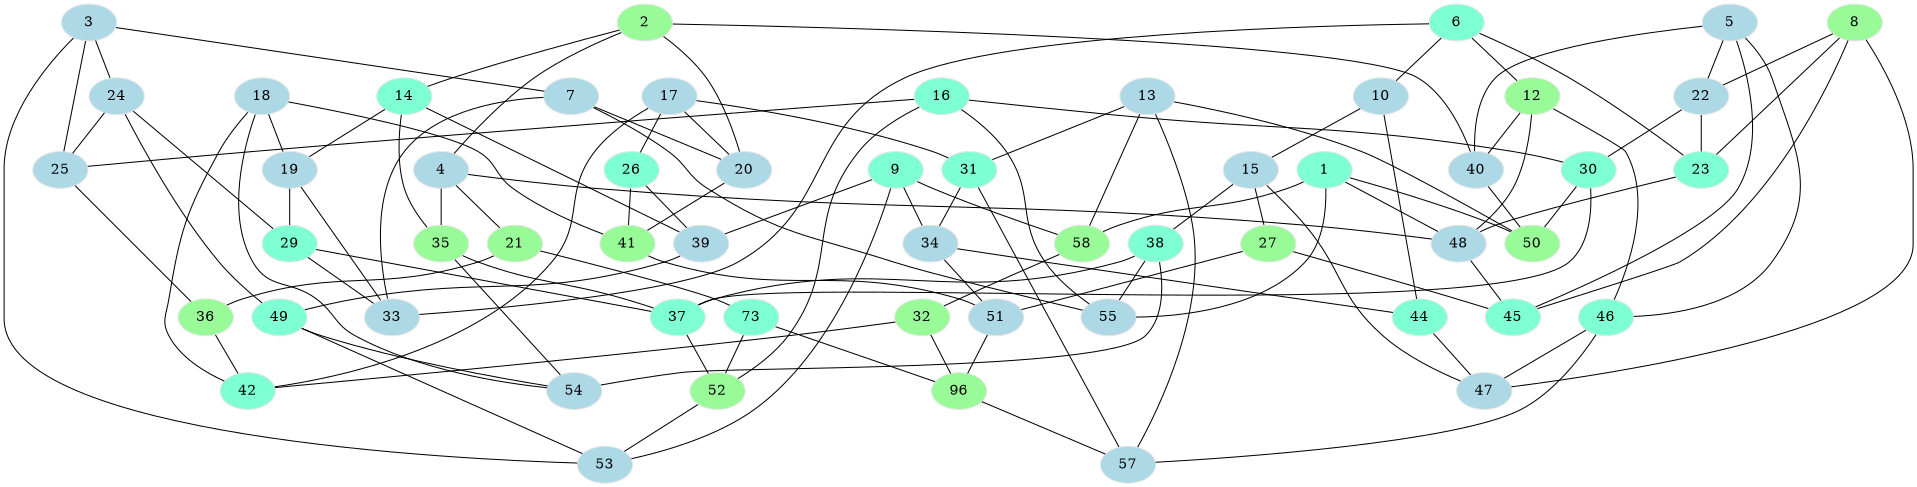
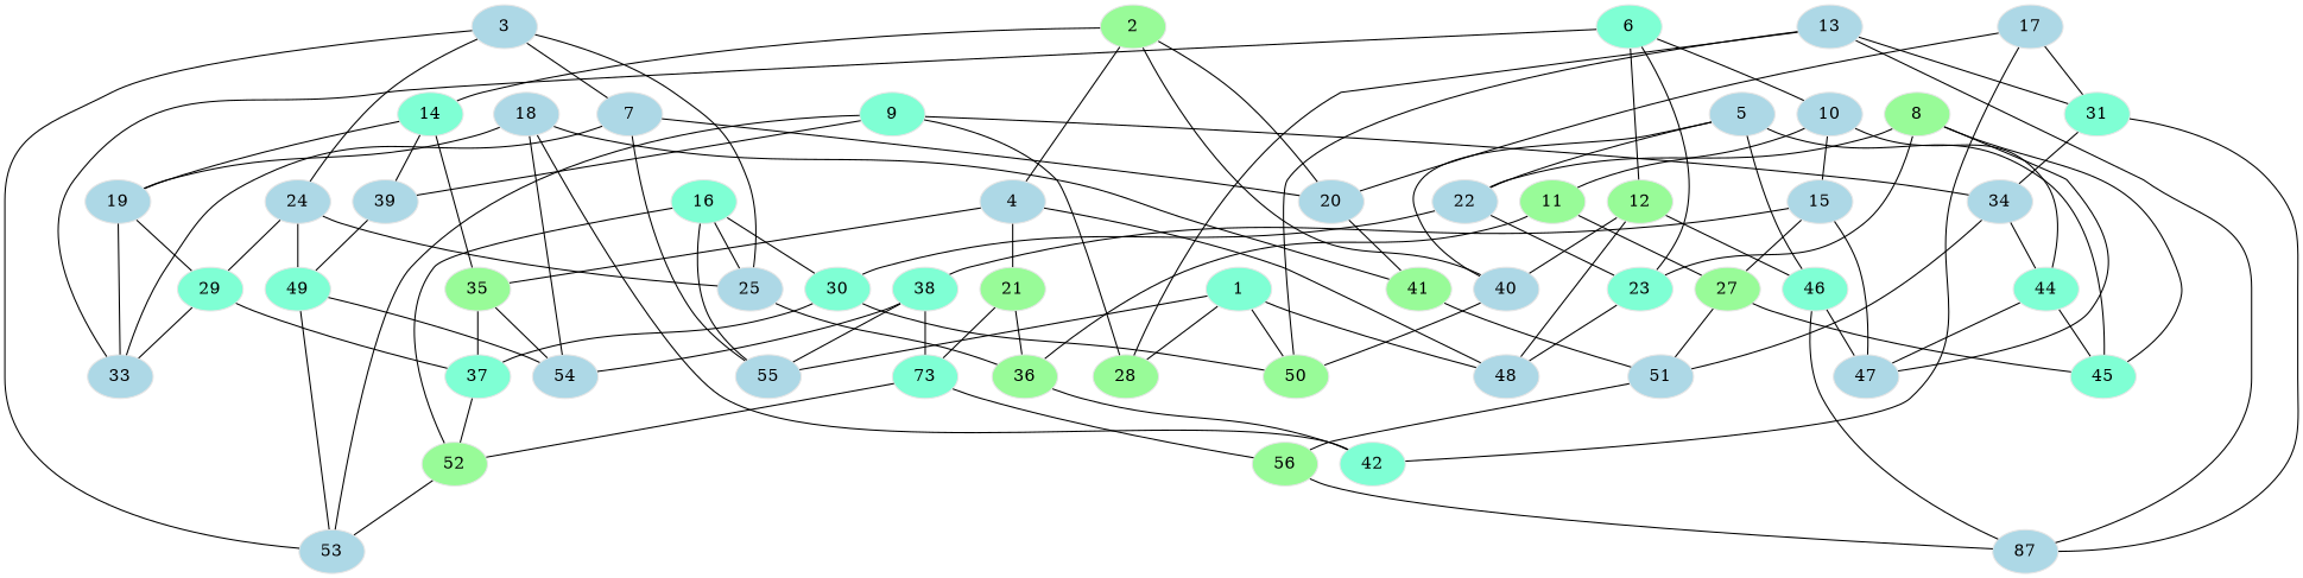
  graph {
    fontname="DejaVu Serif"
    node [color=gray90 fillcolor=lightblue fontname="DejaVu Serif" style=filled]
    edge [fontname="DejaVu Serif"]
    1 [fillcolor=aquamarine]
-   28 [fillcolor=palegreen label=58]
+   28 [fillcolor=palegreen]
    48
    50 [fillcolor=palegreen]
    55
-   32 [fillcolor=palegreen]
    2 [fillcolor=palegreen]
    4
    14 [fillcolor=aquamarine]
    20
    40
    21 [fillcolor=palegreen]
    35 [fillcolor=palegreen]
    39
    19
    41 [fillcolor=palegreen]
    3
    7
    24
    25
    53
    33
    29 [fillcolor=aquamarine]
    49 [fillcolor=aquamarine]
    36 [fillcolor=palegreen]
    n26 [fillcolor=aquamarine label=73]
    54
    37 [fillcolor=aquamarine]
    5
    22
    45 [fillcolor=aquamarine]
    46 [fillcolor=aquamarine]
    23 [fillcolor=aquamarine]
    30 [fillcolor=aquamarine]
    47
-   57
+   57 [label=87]
    6 [fillcolor=aquamarine]
    10
    12 [fillcolor=palegreen]
+   11 [fillcolor=palegreen]
    15
    44 [fillcolor=aquamarine]
    8 [fillcolor=palegreen]
    9 [fillcolor=aquamarine]
    34
    51
    27 [fillcolor=palegreen]
    38 [fillcolor=aquamarine]
    42 [fillcolor=aquamarine]
-   56 [fillcolor=palegreen label=96]
+   56 [fillcolor=palegreen]
    13
    31 [fillcolor=aquamarine]
    16 [fillcolor=aquamarine]
    52 [fillcolor=palegreen]
    17
-   26 [fillcolor=aquamarine]
    18
    1 -- 28
    1 -- 48
    1 -- 50
    1 -- 55
-   28 -- 32
-   32 -- 42
-   32 -- 56
    2 -- 4
    2 -- 14
    2 -- 20
    2 -- 40
    4 -- 48
    4 -- 21
    4 -- 35
    14 -- 35
    14 -- 39
    14 -- 19
    20 -- 41
    40 -- 50
    21 -- 36
    21 -- n26
    35 -- 54
    35 -- 37
    39 -- 49
    19 -- 33
    19 -- 29
    41 -- 51
    3 -- 7
    3 -- 24
    3 -- 25
    3 -- 53
    7 -- 55
    7 -- 20
    7 -- 33
    24 -- 25
    24 -- 29
    24 -- 49
    25 -- 36
    29 -- 33
    29 -- 37
    49 -- 53
    49 -- 54
    36 -- 42
    n26 -- 56
    n26 -- 52
    37 -- 52
    5 -- 40
    5 -- 22
    5 -- 45
    5 -- 46
    22 -- 23
    22 -- 30
    46 -- 47
    46 -- 57
    23 -- 48
    30 -- 50
    30 -- 37
    6 -- 33
    6 -- 23
    6 -- 10
    6 -- 12
+   10 -- 11
    10 -- 15
    10 -- 44
    12 -- 48
    12 -- 40
    12 -- 46
+   11 -- 36
+   11 -- 27
    15 -- 47
    15 -- 27
    15 -- 38
-   48 -- 45
+   44 -- 45
    44 -- 47
    8 -- 22
    8 -- 45
    8 -- 23
    8 -- 47
    9 -- 28
    9 -- 39
    9 -- 53
    9 -- 34
    34 -- 44
    34 -- 51
    51 -- 56
    27 -- 45
    27 -- 51
    38 -- 55
-   38 -- 37
+   38 -- n26
    38 -- 54
    56 -- 57
    13 -- 28
    13 -- 50
    13 -- 57
    13 -- 31
    31 -- 57
    31 -- 34
    16 -- 55
    16 -- 25
    16 -- 30
    16 -- 52
    52 -- 53
    17 -- 20
    17 -- 42
    17 -- 31
-   17 -- 26
-   26 -- 39
-   26 -- 41
    18 -- 19
    18 -- 41
    18 -- 54
    18 -- 42
  }
